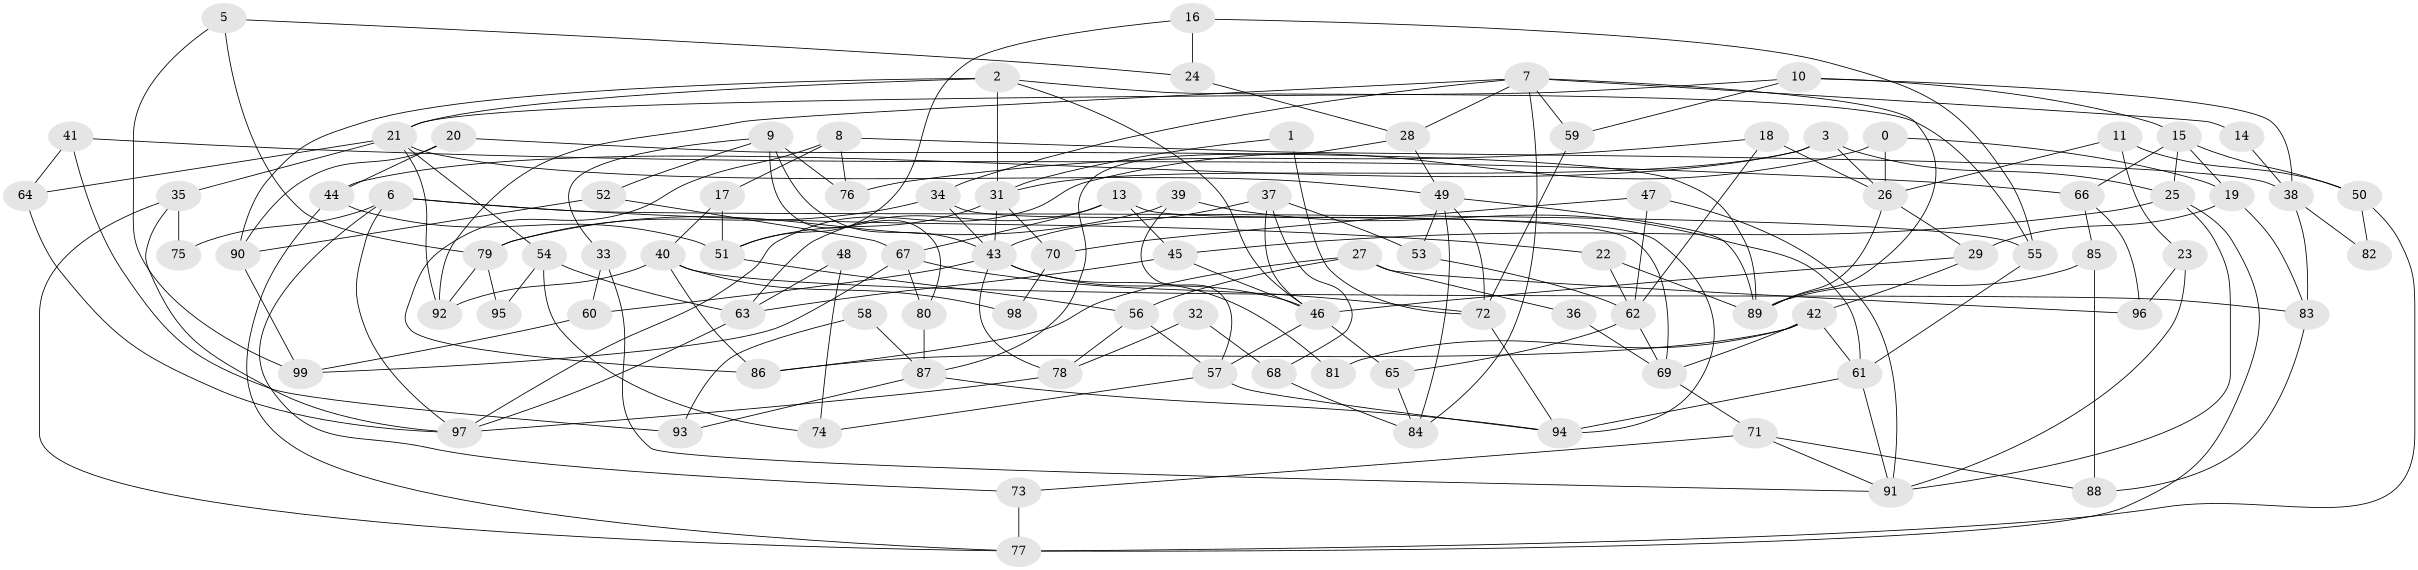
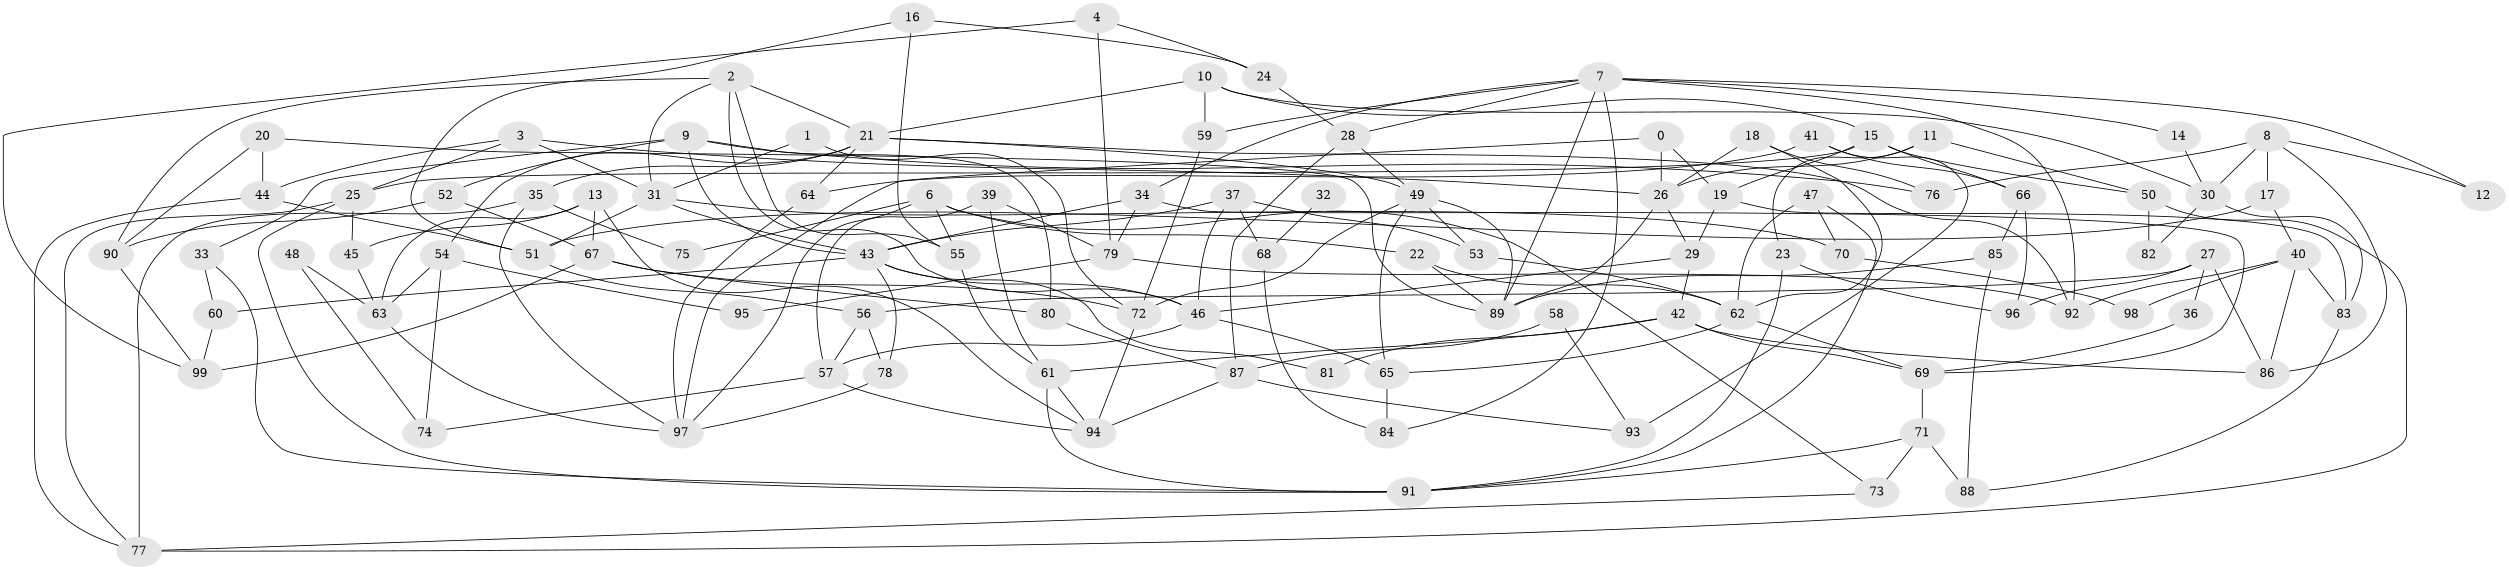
  graph {
    node [color=gray90 style=filled]
    1
    31
    72
    43
    51
    70
    94
    2
    21
    46
    55
    90
    92
    35
    49
    54
    64
    65
    57
    61
    99
    3
    25
    26
    44
    45
    91
    77
    89
    29
-   4 [label=5]
+   4
    24
    79
    28
    95
    n36 [label=0]
    19
    97
    83
    6
    22
    73
    75
    62
    7
+   12
    14
    34
    59
    84
-   38
+   38 [label=30]
    87
    69
    8
    17
    76
    86
    40
    82
    9
    33
    52
    80
    60
    78
    81
    67
    10
    15
    50
    66
    11
    23
    96
    42
    13
    63
    85
    16
    56
    98
    18
    88
    20
    53
    74
    27
    36
    93
    32
    68
    71
    37
    39
    41
    47
    48
    58
    1 -- 31
    1 -- 72
    31 -- 43
    31 -- 51
    31 -- 70
    72 -- 94
    43 -- 46
    43 -- 60
    43 -- 78
    43 -- 81
    51 -- 56
    70 -- 98
    2 -- 31
    2 -- 21
    2 -- 46
    2 -- 55
    2 -- 90
    21 -- 92
    21 -- 35
    21 -- 49
    21 -- 54
    21 -- 64
    46 -- 65
    46 -- 57
    55 -- 61
    90 -- 99
    35 -- 77
    35 -- 97
    35 -- 75
    49 -- 72
-   49 -- 84
+   49 -- 65
    49 -- 89
    49 -- 53
    54 -- 95
    54 -- 63
    54 -- 74
    64 -- 97
    65 -- 84
    57 -- 94
    57 -- 74
    61 -- 94
    61 -- 91
    3 -- 31
    3 -- 25
    3 -- 26
    3 -- 44
    25 -- 45
    25 -- 91
    25 -- 77
    26 -- 89
    26 -- 29
    44 -- 51
    44 -- 77
-   45 -- 46
    45 -- 63
    29 -- 46
    29 -- 42
    4 -- 99
    4 -- 24
    4 -- 79
    24 -- 28
    79 -- 92
    79 -- 95
    28 -- 49
    28 -- 87
    n36 -- 26
    n36 -- 19
    n36 -- 97
    19 -- 29
    19 -- 83
    83 -- 88
    6 -- 55
    6 -- 97
    6 -- 22
    6 -- 73
    6 -- 75
    22 -- 89
    22 -- 62
    73 -- 77
    62 -- 65
    62 -- 69
    7 -- 92
    7 -- 89
    7 -- 28
+   7 -- 12
    7 -- 14
    7 -- 34
    7 -- 59
    7 -- 84
    14 -- 38
    34 -- 43
    34 -- 79
    34 -- 69
    59 -- 72
    38 -- 83
    38 -- 82
    87 -- 94
    87 -- 93
    69 -- 71
+   8 -- 12
    8 -- 38
    8 -- 17
    8 -- 76
    8 -- 86
    17 -- 51
    17 -- 40
    40 -- 92
    40 -- 83
    40 -- 86
    40 -- 98
    9 -- 43
    9 -- 76
    9 -- 33
    9 -- 52
    9 -- 80
    33 -- 91
    33 -- 60
    52 -- 90
    52 -- 67
    80 -- 87
    60 -- 99
    78 -- 97
    67 -- 72
    67 -- 99
    67 -- 80
    10 -- 21
    10 -- 59
    10 -- 38
    10 -- 15
    15 -- 25
    15 -- 19
    15 -- 50
    15 -- 66
    50 -- 77
    50 -- 82
    66 -- 96
    66 -- 85
    11 -- 26
    11 -- 50
    11 -- 23
    23 -- 91
    23 -- 96
    42 -- 61
    42 -- 69
    42 -- 86
    42 -- 81
    13 -- 94
    13 -- 45
    13 -- 67
    13 -- 63
    63 -- 97
    85 -- 89
    85 -- 88
    16 -- 51
    16 -- 55
    16 -- 24
    56 -- 57
    56 -- 78
    18 -- 26
    18 -- 62
    18 -- 76
    20 -- 90
    20 -- 44
    20 -- 89
    53 -- 62
    27 -- 86
    27 -- 96
    27 -- 56
    27 -- 36
    36 -- 69
-   32 -- 78
    32 -- 68
    68 -- 84
    71 -- 91
    71 -- 73
    71 -- 88
    37 -- 43
    37 -- 46
    37 -- 53
    37 -- 68
    39 -- 57
    39 -- 61
    39 -- 79
    41 -- 64
    41 -- 66
    41 -- 93
    47 -- 70
    47 -- 91
    47 -- 62
    48 -- 63
    48 -- 74
    58 -- 87
    58 -- 93
  }
